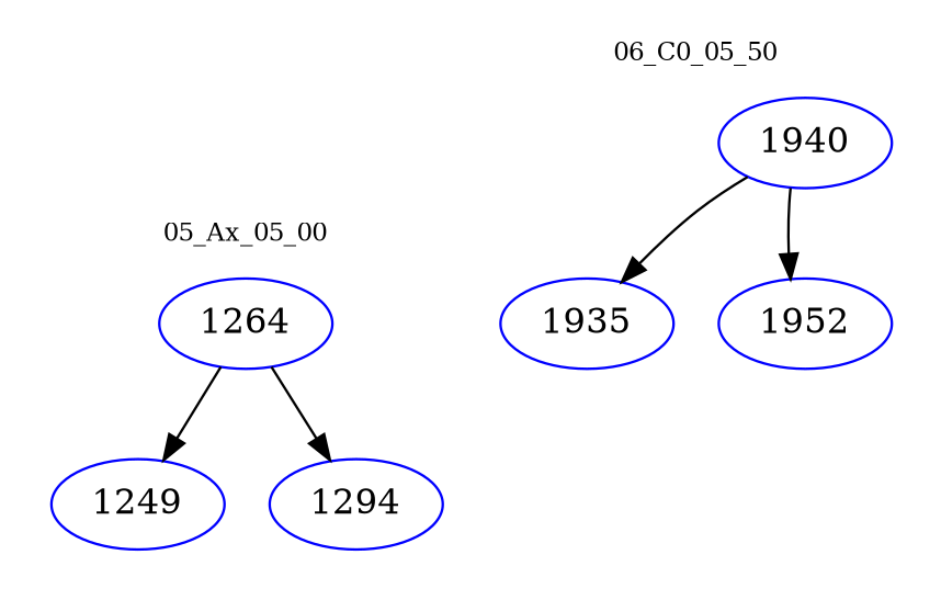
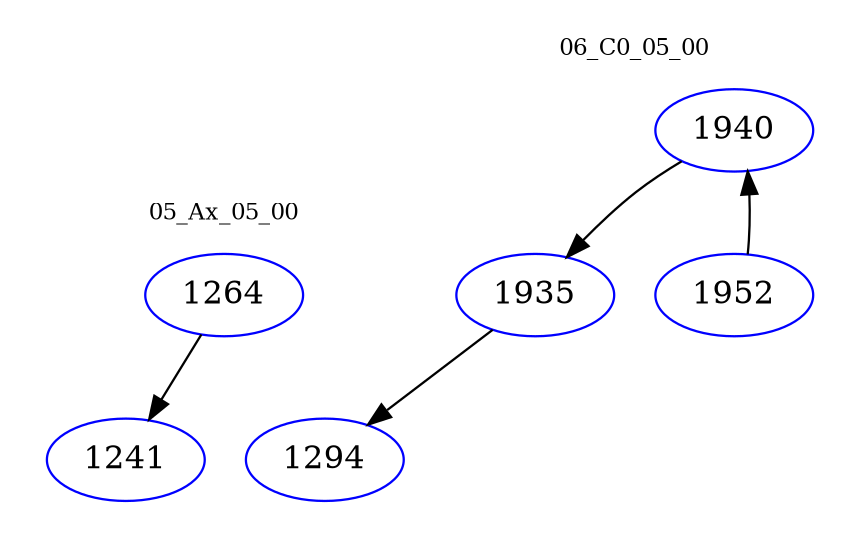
  digraph {
    node [color=blue]
    edge [color=black]
    n1 [label=1264]
-   n2 [label=1249]
+   n2 [label=1241]
    n3 [label=1294]
    n4 [label=1940]
    n5 [label=1935]
    n6 [label=1952]
    subgraph cluster_1 {
      color=white
      fontsize=10
      label="05_Ax_05_00"
      n1
      n2
      n3
    }
    subgraph cluster_2 {
      color=white
      fontsize=10
-     label="06_C0_05_50"
+     label="06_C0_05_00"
      n4
      n5
      n6
    }
    n1 -> n2
-   n1 -> n3
+   n5 -> n3
    n4 -> n5
-   n4 -> n6
+   n6 -> n4
  }
